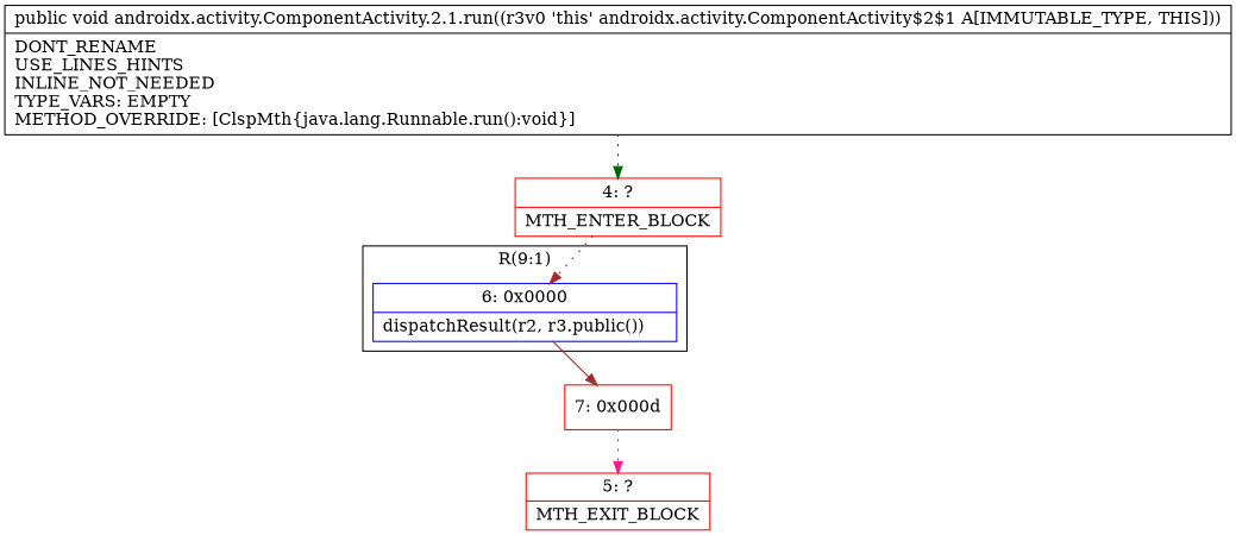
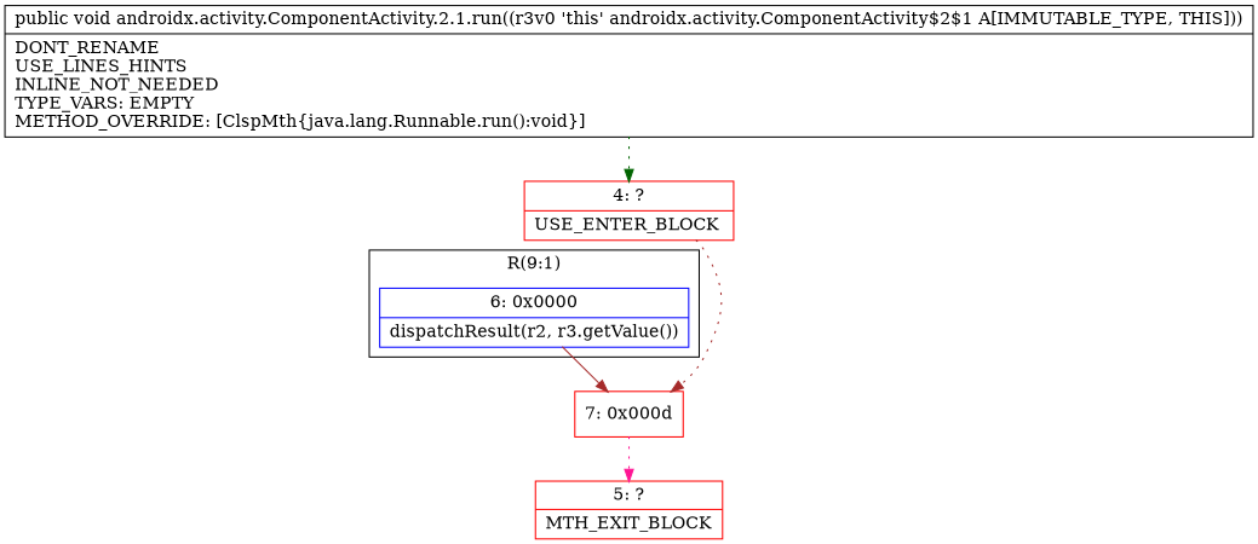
  digraph {
    node [color=red shape=record]
    edge [color=brown style=dotted]
-   n1 [color=blue label="{6\:\ 0x0000|dispatchResult(r2, r3.public())\l}"]
+   n1 [color=blue label="{6\:\ 0x0000|dispatchResult(r2, r3.getValue())\l}"]
    n2 [label="{7\:\ 0x000d}"]
    n3 [label="{5\:\ ?|MTH_EXIT_BLOCK\l}"]
-   n4 [label="{4\:\ ?|MTH_ENTER_BLOCK\l}"]
+   n4 [label="{4\:\ ?|USE_ENTER_BLOCK\l}"]
    n5 [label="{public void androidx.activity.ComponentActivity.2.1.run((r3v0 'this' androidx.activity.ComponentActivity$2$1 A[IMMUTABLE_TYPE, THIS]))  | DONT_RENAME\lUSE_LINES_HINTS\lINLINE_NOT_NEEDED\lTYPE_VARS: EMPTY\lMETHOD_OVERRIDE: [ClspMth\{java.lang.Runnable.run():void\}]\l}" color=""]
    subgraph cluster_1 {
      label="R(9:1)"
      n1
    }
    n1 -> n2 [style=solid]
    n2 -> n3 [color=deeppink]
-   n4 -> n1
+   n4 -> n2
    n5 -> n4 [color=darkgreen]
  }
